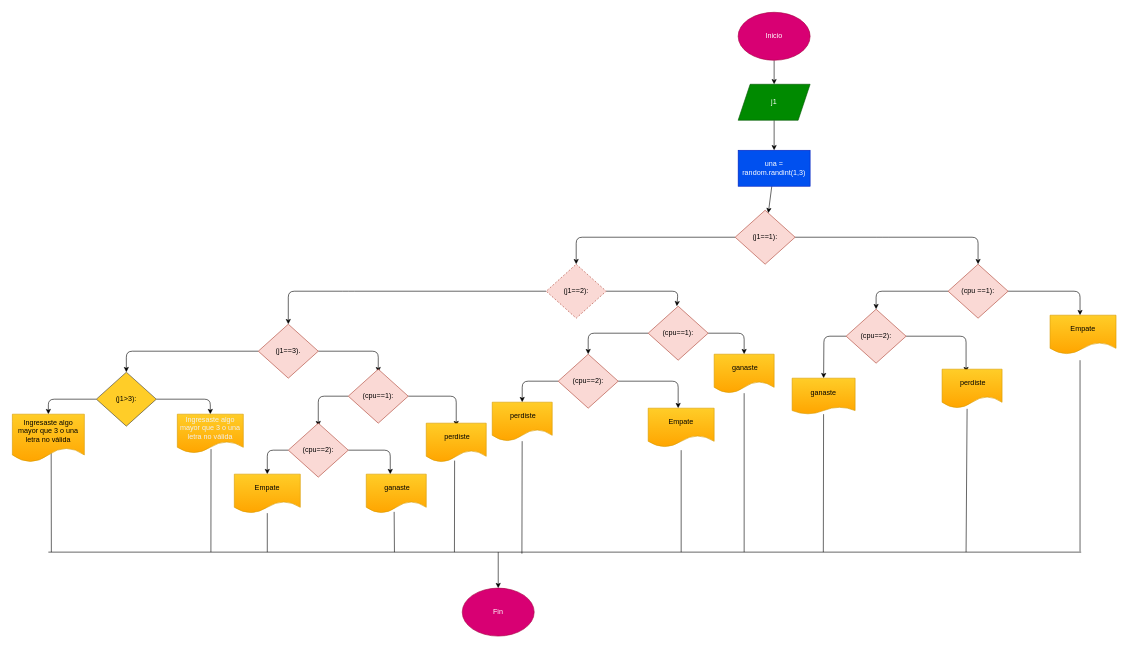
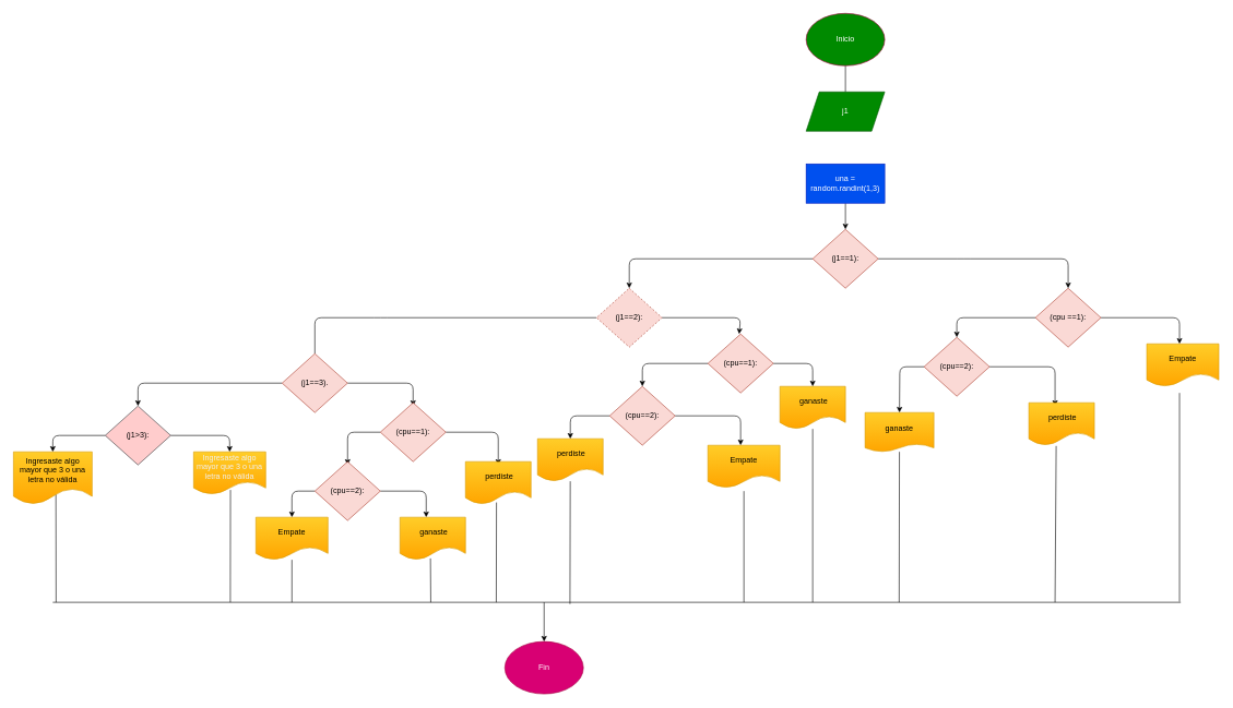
  <mxCell id="0" />
  <mxCell id="1" parent="0" />
- <mxCell id="2" value="" style="edgeStyle=none;html=1;" edge="1" parent="1" source="3" target="5"><mxGeometry relative="1" as="geometry" /></mxCell>
- <mxCell id="3" value="Inicio" style="ellipse;whiteSpace=wrap;html=1;fillColor=#d80073;fontColor=#ffffff;strokeColor=#A50040;" vertex="1" parent="1"><mxGeometry x="1230" y="20" width="120" height="80" as="geometry" /></mxCell>
- <mxCell id="4" value="" style="edgeStyle=none;html=1;" edge="1" parent="1" source="5" target="7"><mxGeometry relative="1" as="geometry" /></mxCell>
+ <mxCell id="2" value="" style="edgeStyle=none;html=1;endArrow=none;" edge="1" parent="1" source="3" target="5"><mxGeometry relative="1" as="geometry" /></mxCell>
+ <mxCell id="3" value="Inicio" style="ellipse;whiteSpace=wrap;html=1;fillColor=#008a00;fontColor=#ffffff;strokeColor=#A50040;" vertex="1" parent="1"><mxGeometry x="1230" y="20" width="120" height="80" as="geometry" /></mxCell>
  <mxCell id="5" value="j1" style="shape=parallelogram;perimeter=parallelogramPerimeter;whiteSpace=wrap;html=1;fixedSize=1;fillColor=#008a00;fontColor=#ffffff;strokeColor=#005700;" vertex="1" parent="1"><mxGeometry x="1230" y="140" width="120" height="60" as="geometry" /></mxCell>
  <mxCell id="6" value="" style="edgeStyle=none;html=1;" edge="1" parent="1" source="7" target="10"><mxGeometry relative="1" as="geometry" /></mxCell>
  <mxCell id="7" value="una = random.randint(1,3)" style="whiteSpace=wrap;html=1;fillColor=#0050ef;fontColor=#ffffff;strokeColor=#001DBC;" vertex="1" parent="1"><mxGeometry x="1230" y="250" width="120" height="60" as="geometry" /></mxCell>
  <mxCell id="8" value="" style="edgeStyle=none;html=1;" edge="1" parent="1" source="10"><mxGeometry relative="1" as="geometry"><mxPoint x="1630" y="440" as="targetPoint" /><Array as="points"><mxPoint x="1470" y="395" /><mxPoint x="1630" y="395" /></Array></mxGeometry></mxCell>
  <mxCell id="9" style="edgeStyle=none;html=1;entryX=0.5;entryY=0;entryDx=0;entryDy=0;" edge="1" parent="1" source="10" target="20"><mxGeometry relative="1" as="geometry"><mxPoint x="1080" y="440" as="targetPoint" /><Array as="points"><mxPoint x="960" y="395" /></Array></mxGeometry></mxCell>
- <mxCell id="10" value="(j1==1):" style="rhombus;whiteSpace=wrap;html=1;fillColor=#fad9d5;strokeColor=#ae4132;" vertex="1" parent="1"><mxGeometry x="1225" y="350" width="100" height="90" as="geometry" /></mxCell>
+ <mxCell id="10" value="(j1==1):" style="rhombus;whiteSpace=wrap;html=1;fillColor=#fad9d5;strokeColor=#ae4132;" vertex="1" parent="1"><mxGeometry x="1240" y="350" width="100" height="90" as="geometry" /></mxCell>
  <mxCell id="11" value="" style="edgeStyle=none;html=1;" edge="1" parent="1" source="13"><mxGeometry relative="1" as="geometry"><mxPoint x="1800" y="525" as="targetPoint" /><Array as="points"><mxPoint x="1800" y="485" /></Array></mxGeometry></mxCell>
  <mxCell id="12" value="" style="edgeStyle=none;html=1;entryX=0.5;entryY=0;entryDx=0;entryDy=0;" edge="1" parent="1" source="13" target="16"><mxGeometry relative="1" as="geometry"><mxPoint x="1320" y="520" as="targetPoint" /><Array as="points"><mxPoint x="1460" y="485" /></Array></mxGeometry></mxCell>
  <mxCell id="13" value="(cpu ==1):" style="rhombus;whiteSpace=wrap;html=1;fillColor=#fad9d5;strokeColor=#ae4132;" vertex="1" parent="1"><mxGeometry x="1580" y="440" width="100" height="90" as="geometry" /></mxCell>
  <mxCell id="14" value="" style="edgeStyle=none;html=1;entryX=0.5;entryY=0;entryDx=0;entryDy=0;" edge="1" parent="1" source="16" target="17"><mxGeometry relative="1" as="geometry"><mxPoint x="1190" y="620" as="targetPoint" /><Array as="points"><mxPoint x="1373" y="560" /></Array></mxGeometry></mxCell>
  <mxCell id="15" style="edgeStyle=none;html=1;entryX=0.4;entryY=0.077;entryDx=0;entryDy=0;entryPerimeter=0;" edge="1" parent="1" source="16" target="30"><mxGeometry relative="1" as="geometry"><mxPoint x="1610" y="610" as="targetPoint" /><Array as="points"><mxPoint x="1610" y="560" /></Array></mxGeometry></mxCell>
  <mxCell id="16" value="(cpu==2):" style="rhombus;whiteSpace=wrap;html=1;fillColor=#fad9d5;strokeColor=#ae4132;" vertex="1" parent="1"><mxGeometry x="1410" y="515" width="100" height="90" as="geometry" /></mxCell>
  <mxCell id="17" value="ganaste" style="shape=document;whiteSpace=wrap;html=1;boundedLbl=1;size=0.2;fillColor=#ffcd28;strokeColor=#d79b00;gradientColor=#ffa500;" vertex="1" parent="1"><mxGeometry x="1320" y="630" width="105" height="60" as="geometry" /></mxCell>
  <mxCell id="18" value="" style="edgeStyle=none;html=1;" edge="1" parent="1" source="20"><mxGeometry relative="1" as="geometry"><mxPoint x="1127.727" y="510" as="targetPoint" /><Array as="points"><mxPoint x="1130" y="485" /></Array></mxGeometry></mxCell>
- <mxCell id="19" style="edgeStyle=none;html=1;entryX=0.5;entryY=0;entryDx=0;entryDy=0;" edge="1" parent="1" source="20" target="34"><mxGeometry relative="1" as="geometry"><mxPoint x="580" y="540" as="targetPoint" /><Array as="points"><mxPoint x="580" y="485" /><mxPoint x="480" y="485" /></Array></mxGeometry></mxCell>
+ <mxCell id="19" style="edgeStyle=none;html=1;entryX=0.5;entryY=0;entryDx=0;entryDy=0;endArrow=none;" edge="1" parent="1" source="20" target="34"><mxGeometry relative="1" as="geometry"><mxPoint x="580" y="540" as="targetPoint" /><Array as="points"><mxPoint x="580" y="485" /><mxPoint x="480" y="485" /></Array></mxGeometry></mxCell>
  <mxCell id="20" value="(j1==2):" style="rhombus;whiteSpace=wrap;html=1;fillColor=#fad9d5;strokeColor=#ae4132;dashed=1;" vertex="1" parent="1"><mxGeometry x="910" y="440" width="100" height="90" as="geometry" /></mxCell>
  <mxCell id="21" style="edgeStyle=none;html=1;entryX=0.5;entryY=0;entryDx=0;entryDy=0;" edge="1" parent="1" source="23" target="24"><mxGeometry relative="1" as="geometry"><Array as="points"><mxPoint x="1240" y="555" /></Array></mxGeometry></mxCell>
  <mxCell id="22" value="" style="edgeStyle=none;html=1;" edge="1" parent="1" source="23"><mxGeometry relative="1" as="geometry"><mxPoint x="980" y="590" as="targetPoint" /><Array as="points"><mxPoint x="980" y="555" /></Array></mxGeometry></mxCell>
  <mxCell id="23" value="(cpu==1):" style="rhombus;whiteSpace=wrap;html=1;fillColor=#fad9d5;strokeColor=#ae4132;" vertex="1" parent="1"><mxGeometry x="1080" y="510" width="100" height="90" as="geometry" /></mxCell>
  <mxCell id="24" value="&amp;nbsp;ganaste" style="shape=document;whiteSpace=wrap;html=1;boundedLbl=1;fillColor=#ffcd28;strokeColor=#d79b00;gradientColor=#ffa500;" vertex="1" parent="1"><mxGeometry x="1190" y="590" width="100" height="65" as="geometry" /></mxCell>
  <mxCell id="25" value="" style="edgeStyle=none;html=1;" edge="1" parent="1" source="27"><mxGeometry relative="1" as="geometry"><mxPoint x="1130" y="680" as="targetPoint" /><Array as="points"><mxPoint x="1130" y="635" /></Array></mxGeometry></mxCell>
  <mxCell id="26" style="edgeStyle=none;html=1;entryX=0.5;entryY=0;entryDx=0;entryDy=0;" edge="1" parent="1" source="27" target="29"><mxGeometry relative="1" as="geometry"><Array as="points"><mxPoint x="870" y="635" /></Array></mxGeometry></mxCell>
  <mxCell id="27" value="(cpu==2):" style="rhombus;whiteSpace=wrap;html=1;fillColor=#fad9d5;strokeColor=#ae4132;" vertex="1" parent="1"><mxGeometry x="930" y="590" width="100" height="90" as="geometry" /></mxCell>
  <mxCell id="28" value="Empate" style="shape=document;whiteSpace=wrap;html=1;boundedLbl=1;fillColor=#ffcd28;strokeColor=#d79b00;gradientColor=#ffa500;" vertex="1" parent="1"><mxGeometry x="1080" y="680" width="110" height="65" as="geometry" /></mxCell>
  <mxCell id="29" value="&amp;nbsp;perdiste" style="shape=document;whiteSpace=wrap;html=1;boundedLbl=1;fillColor=#ffcd28;strokeColor=#d79b00;gradientColor=#ffa500;" vertex="1" parent="1"><mxGeometry x="820" y="670" width="100" height="65" as="geometry" /></mxCell>
  <mxCell id="30" value="&amp;nbsp;perdiste" style="shape=document;whiteSpace=wrap;html=1;boundedLbl=1;fillColor=#ffcd28;strokeColor=#d79b00;gradientColor=#ffa500;" vertex="1" parent="1"><mxGeometry x="1570" y="615" width="100" height="65" as="geometry" /></mxCell>
  <mxCell id="31" value="Empate" style="shape=document;whiteSpace=wrap;html=1;boundedLbl=1;fillColor=#ffcd28;strokeColor=#d79b00;gradientColor=#ffa500;" vertex="1" parent="1"><mxGeometry x="1750" y="525" width="110" height="65" as="geometry" /></mxCell>
  <mxCell id="32" style="edgeStyle=none;html=1;entryX=0.5;entryY=0.056;entryDx=0;entryDy=0;entryPerimeter=0;" edge="1" parent="1" source="34" target="37"><mxGeometry relative="1" as="geometry"><mxPoint x="710" y="610" as="targetPoint" /><Array as="points"><mxPoint x="630" y="585" /></Array></mxGeometry></mxCell>
  <mxCell id="33" style="edgeStyle=none;html=1;entryX=0.5;entryY=0;entryDx=0;entryDy=0;" edge="1" parent="1" source="34" target="46"><mxGeometry relative="1" as="geometry"><mxPoint x="310" y="620" as="targetPoint" /><Array as="points"><mxPoint x="210" y="585" /></Array></mxGeometry></mxCell>
  <mxCell id="34" value="(j1==3)." style="rhombus;whiteSpace=wrap;html=1;fillColor=#fad9d5;strokeColor=#ae4132;" vertex="1" parent="1"><mxGeometry x="430" y="540" width="100" height="90" as="geometry" /></mxCell>
  <mxCell id="35" style="edgeStyle=none;html=1;" edge="1" parent="1" source="37"><mxGeometry relative="1" as="geometry"><mxPoint x="760" y="710" as="targetPoint" /><Array as="points"><mxPoint x="760" y="660" /></Array></mxGeometry></mxCell>
  <mxCell id="36" style="edgeStyle=none;html=1;" edge="1" parent="1" source="37"><mxGeometry relative="1" as="geometry"><mxPoint x="530" y="710" as="targetPoint" /><Array as="points"><mxPoint x="530" y="660" /></Array></mxGeometry></mxCell>
  <mxCell id="37" value="(cpu==1):" style="rhombus;whiteSpace=wrap;html=1;fillColor=#fad9d5;strokeColor=#ae4132;" vertex="1" parent="1"><mxGeometry x="580" y="615" width="100" height="90" as="geometry" /></mxCell>
  <mxCell id="38" value="&amp;nbsp;perdiste" style="shape=document;whiteSpace=wrap;html=1;boundedLbl=1;fillColor=#ffcd28;strokeColor=#d79b00;gradientColor=#ffa500;" vertex="1" parent="1"><mxGeometry x="710" y="705" width="100" height="65" as="geometry" /></mxCell>
  <mxCell id="39" style="edgeStyle=none;html=1;" edge="1" parent="1" source="41"><mxGeometry relative="1" as="geometry"><mxPoint x="650" y="790" as="targetPoint" /><Array as="points"><mxPoint x="650" y="750" /></Array></mxGeometry></mxCell>
  <mxCell id="40" style="edgeStyle=none;html=1;entryX=0.5;entryY=0;entryDx=0;entryDy=0;fontColor=#666600;" edge="1" parent="1" source="41" target="43"><mxGeometry relative="1" as="geometry"><Array as="points"><mxPoint x="445" y="750" /></Array></mxGeometry></mxCell>
  <mxCell id="41" value="(cpu==2):" style="rhombus;whiteSpace=wrap;html=1;fillColor=#fad9d5;strokeColor=#ae4132;" vertex="1" parent="1"><mxGeometry x="480" y="705" width="100" height="90" as="geometry" /></mxCell>
  <mxCell id="42" value="&amp;nbsp;ganaste" style="shape=document;whiteSpace=wrap;html=1;boundedLbl=1;fillColor=#ffcd28;strokeColor=#d79b00;gradientColor=#ffa500;" vertex="1" parent="1"><mxGeometry x="610" y="790" width="100" height="65" as="geometry" /></mxCell>
  <mxCell id="43" value="Empate" style="shape=document;whiteSpace=wrap;html=1;boundedLbl=1;fillColor=#ffcd28;strokeColor=#d79b00;gradientColor=#ffa500;" vertex="1" parent="1"><mxGeometry x="390" y="790" width="110" height="65" as="geometry" /></mxCell>
  <mxCell id="44" style="edgeStyle=none;html=1;" edge="1" parent="1" source="46"><mxGeometry relative="1" as="geometry"><mxPoint x="350" y="690" as="targetPoint" /><Array as="points"><mxPoint x="350" y="665" /></Array></mxGeometry></mxCell>
  <mxCell id="45" style="edgeStyle=none;html=1;" edge="1" parent="1" source="46"><mxGeometry relative="1" as="geometry"><mxPoint x="80" y="690" as="targetPoint" /><Array as="points"><mxPoint x="80" y="665" /></Array></mxGeometry></mxCell>
- <mxCell id="46" value="(j1&amp;gt;3):" style="rhombus;whiteSpace=wrap;html=1;fillColor=#ffcd28;strokeColor=#36393d;" vertex="1" parent="1"><mxGeometry x="160" y="620" width="100" height="90" as="geometry" /></mxCell>
+ <mxCell id="46" value="(j1&amp;gt;3):" style="rhombus;whiteSpace=wrap;html=1;fillColor=#ffcccc;strokeColor=#36393d;" vertex="1" parent="1"><mxGeometry x="160" y="620" width="100" height="90" as="geometry" /></mxCell>
  <mxCell id="47" value="&lt;span style=&quot;color: rgb(240, 240, 240);&quot;&gt;Ingresaste algo mayor que 3 o una letra no válida&lt;/span&gt;" style="shape=document;whiteSpace=wrap;html=1;boundedLbl=1;fillColor=#ffcd28;strokeColor=#d79b00;gradientColor=#ffa500;" vertex="1" parent="1"><mxGeometry x="295" y="690" width="110" height="65" as="geometry" /></mxCell>
  <mxCell id="48" value="" style="endArrow=none;html=1;" edge="1" parent="1" target="43"><mxGeometry width="50" height="50" relative="1" as="geometry"><mxPoint x="445" y="920" as="sourcePoint" /><mxPoint x="470" y="870" as="targetPoint" /></mxGeometry></mxCell>
  <mxCell id="49" value="" style="endArrow=none;html=1;entryX=0.465;entryY=0.967;entryDx=0;entryDy=0;entryPerimeter=0;" edge="1" parent="1" target="42"><mxGeometry width="50" height="50" relative="1" as="geometry"><mxPoint x="657" y="920" as="sourcePoint" /><mxPoint x="455" y="865" as="targetPoint" /></mxGeometry></mxCell>
  <mxCell id="50" value="" style="endArrow=none;html=1;entryX=0.511;entryY=0.896;entryDx=0;entryDy=0;entryPerimeter=0;" edge="1" parent="1" target="47"><mxGeometry width="50" height="50" relative="1" as="geometry"><mxPoint x="351" y="920" as="sourcePoint" /><mxPoint x="455" y="865" as="targetPoint" /><Array as="points" /></mxGeometry></mxCell>
  <mxCell id="51" value="" style="endArrow=none;html=1;entryX=0.511;entryY=0.896;entryDx=0;entryDy=0;entryPerimeter=0;" edge="1" parent="1"><mxGeometry width="50" height="50" relative="1" as="geometry"><mxPoint x="85" y="920" as="sourcePoint" /><mxPoint x="84.71" y="755" as="targetPoint" /><Array as="points" /></mxGeometry></mxCell>
  <mxCell id="52" value="" style="endArrow=none;html=1;entryX=0.473;entryY=0.96;entryDx=0;entryDy=0;entryPerimeter=0;" edge="1" parent="1" target="38"><mxGeometry width="50" height="50" relative="1" as="geometry"><mxPoint x="757" y="920" as="sourcePoint" /><mxPoint x="770" y="860" as="targetPoint" /></mxGeometry></mxCell>
  <mxCell id="53" value="" style="endArrow=none;html=1;" edge="1" parent="1" target="29"><mxGeometry width="50" height="50" relative="1" as="geometry"><mxPoint x="869.5" y="922.6" as="sourcePoint" /><mxPoint x="869.8" y="770" as="targetPoint" /></mxGeometry></mxCell>
  <mxCell id="54" value="" style="endArrow=none;html=1;" edge="1" parent="1"><mxGeometry width="50" height="50" relative="1" as="geometry"><mxPoint x="1135" y="920" as="sourcePoint" /><mxPoint x="1135" y="750" as="targetPoint" /></mxGeometry></mxCell>
  <mxCell id="55" value="" style="endArrow=none;html=1;" edge="1" parent="1" target="24"><mxGeometry width="50" height="50" relative="1" as="geometry"><mxPoint x="1240" y="920" as="sourcePoint" /><mxPoint x="1239.5" y="745" as="targetPoint" /></mxGeometry></mxCell>
  <mxCell id="56" value="" style="endArrow=none;html=1;" edge="1" parent="1" target="17"><mxGeometry width="50" height="50" relative="1" as="geometry"><mxPoint x="1372" y="920" as="sourcePoint" /><mxPoint x="1372" y="655" as="targetPoint" /></mxGeometry></mxCell>
  <mxCell id="57" value="" style="endArrow=none;html=1;entryX=0.417;entryY=1.016;entryDx=0;entryDy=0;entryPerimeter=0;" edge="1" parent="1" target="30"><mxGeometry width="50" height="50" relative="1" as="geometry"><mxPoint x="1610" y="920" as="sourcePoint" /><mxPoint x="1610.442" y="690" as="targetPoint" /></mxGeometry></mxCell>
  <mxCell id="58" value="" style="endArrow=none;html=1;" edge="1" parent="1"><mxGeometry width="50" height="50" relative="1" as="geometry"><mxPoint x="1800" y="918.96" as="sourcePoint" /><mxPoint x="1800" y="600" as="targetPoint" /></mxGeometry></mxCell>
  <mxCell id="59" value="" style="endArrow=none;html=1;" edge="1" parent="1"><mxGeometry width="50" height="50" relative="1" as="geometry"><mxPoint x="80" y="920" as="sourcePoint" /><mxPoint x="1801.92" y="920" as="targetPoint" /></mxGeometry></mxCell>
  <mxCell id="60" value="" style="endArrow=classic;html=1;" edge="1" parent="1"><mxGeometry width="50" height="50" relative="1" as="geometry"><mxPoint y="920" as="sourcePoint" x="830" /><mxPoint y="980" as="targetPoint" x="830" /></mxGeometry></mxCell>
  <mxCell id="61" value="Fin" style="ellipse;whiteSpace=wrap;html=1;fillColor=#d80073;fontColor=#ffffff;strokeColor=#A50040;" vertex="1" parent="1"><mxGeometry x="770" y="980" width="120" height="80" as="geometry" /></mxCell>
  <mxCell id="62" value="Ingresaste algo mayor que 3 o una letra no válida" style="shape=document;whiteSpace=wrap;html=1;boundedLbl=1;fillColor=#ffcd28;strokeColor=#d79b00;gradientColor=#ffa500;" vertex="1" parent="1"><mxGeometry x="20" y="690" width="120" height="80" as="geometry" /></mxCell>
